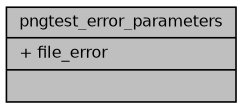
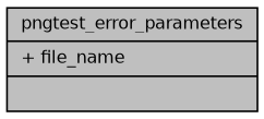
  digraph {
-   n1 [color=black fillcolor=grey75 fontcolor=black fontname=Helvetica fontsize=10 height=0.2 label="{pngtest_error_parameters\n|+ file_error\l|}" shape=record style=filled width=0.4]
+   n1 [color=black fillcolor=grey75 fontcolor=black fontname=Helvetica fontsize=10 height=0.2 label="{pngtest_error_parameters\n|+ file_name\l|}" shape=record style=filled width=0.4]
  }
